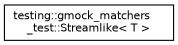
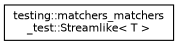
  digraph {
    rankdir=LR
-   n1 [color=black fillcolor=white fontname=Helvetica fontsize=10 height=0.2 label="testing::gmock_matchers\l_test::Streamlike\< T \>" shape=record style=filled width=0.4]
+   n1 [color=black fillcolor=white fontname=Helvetica fontsize=10 height=0.2 label="testing::matchers_matchers\l_test::Streamlike\< T \>" shape=record style=filled width=0.4]
  }
